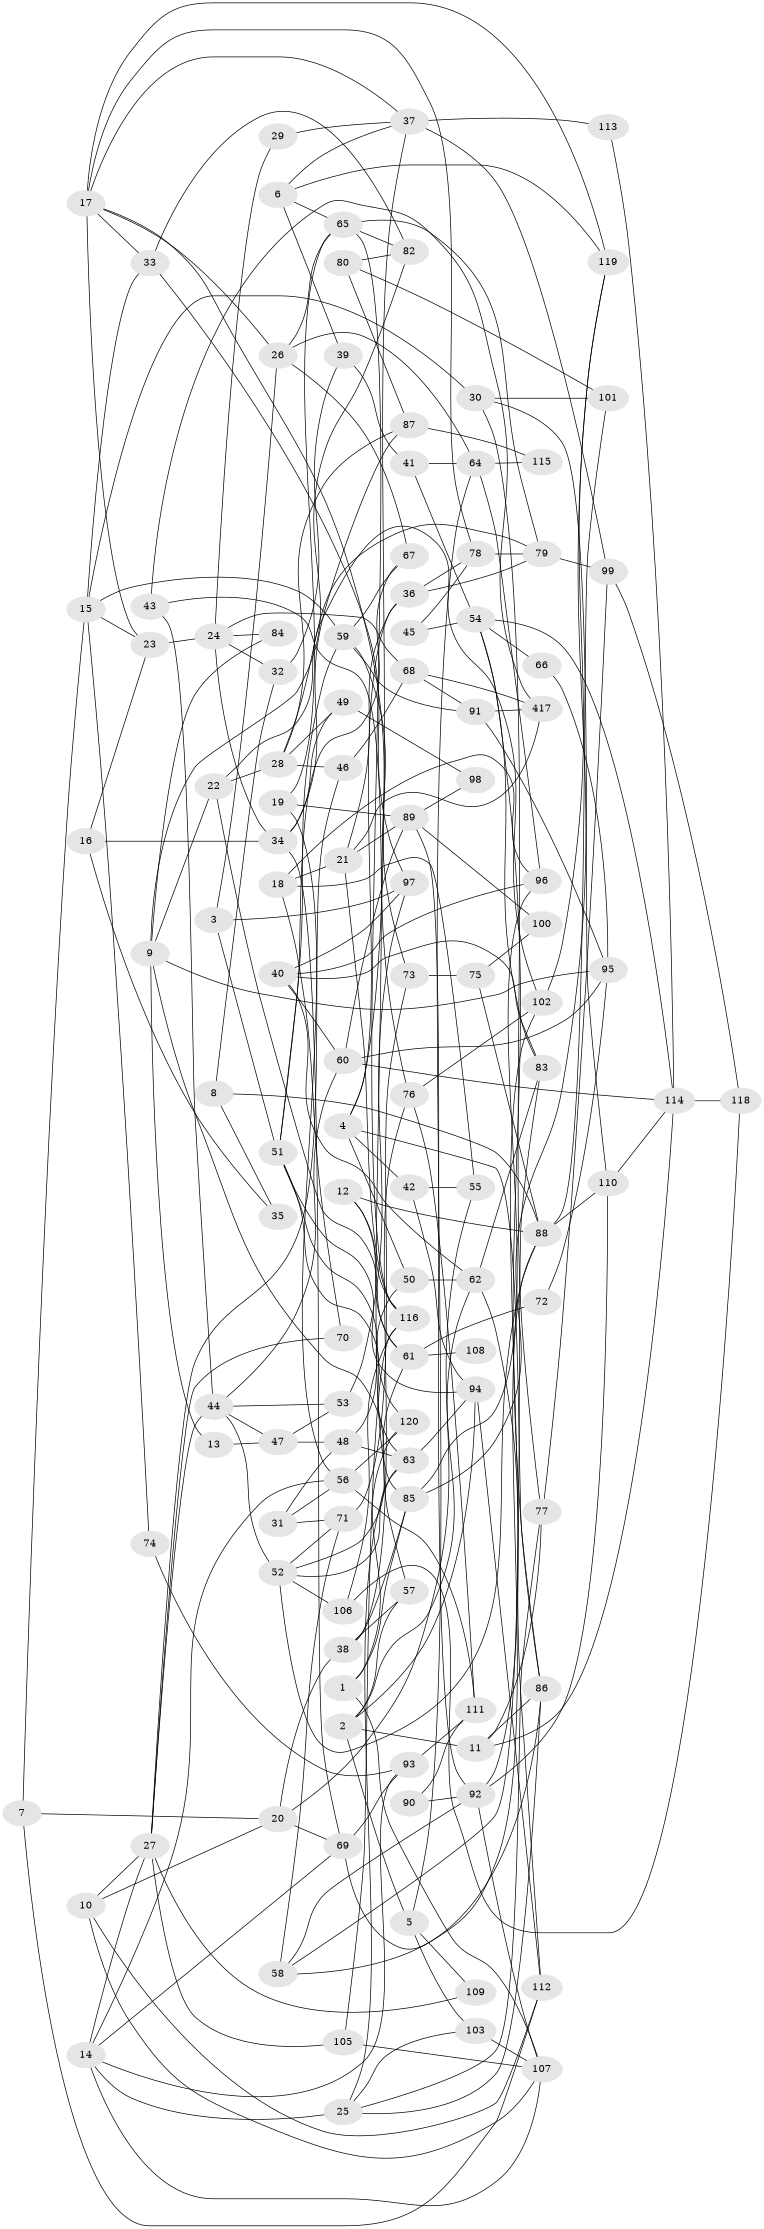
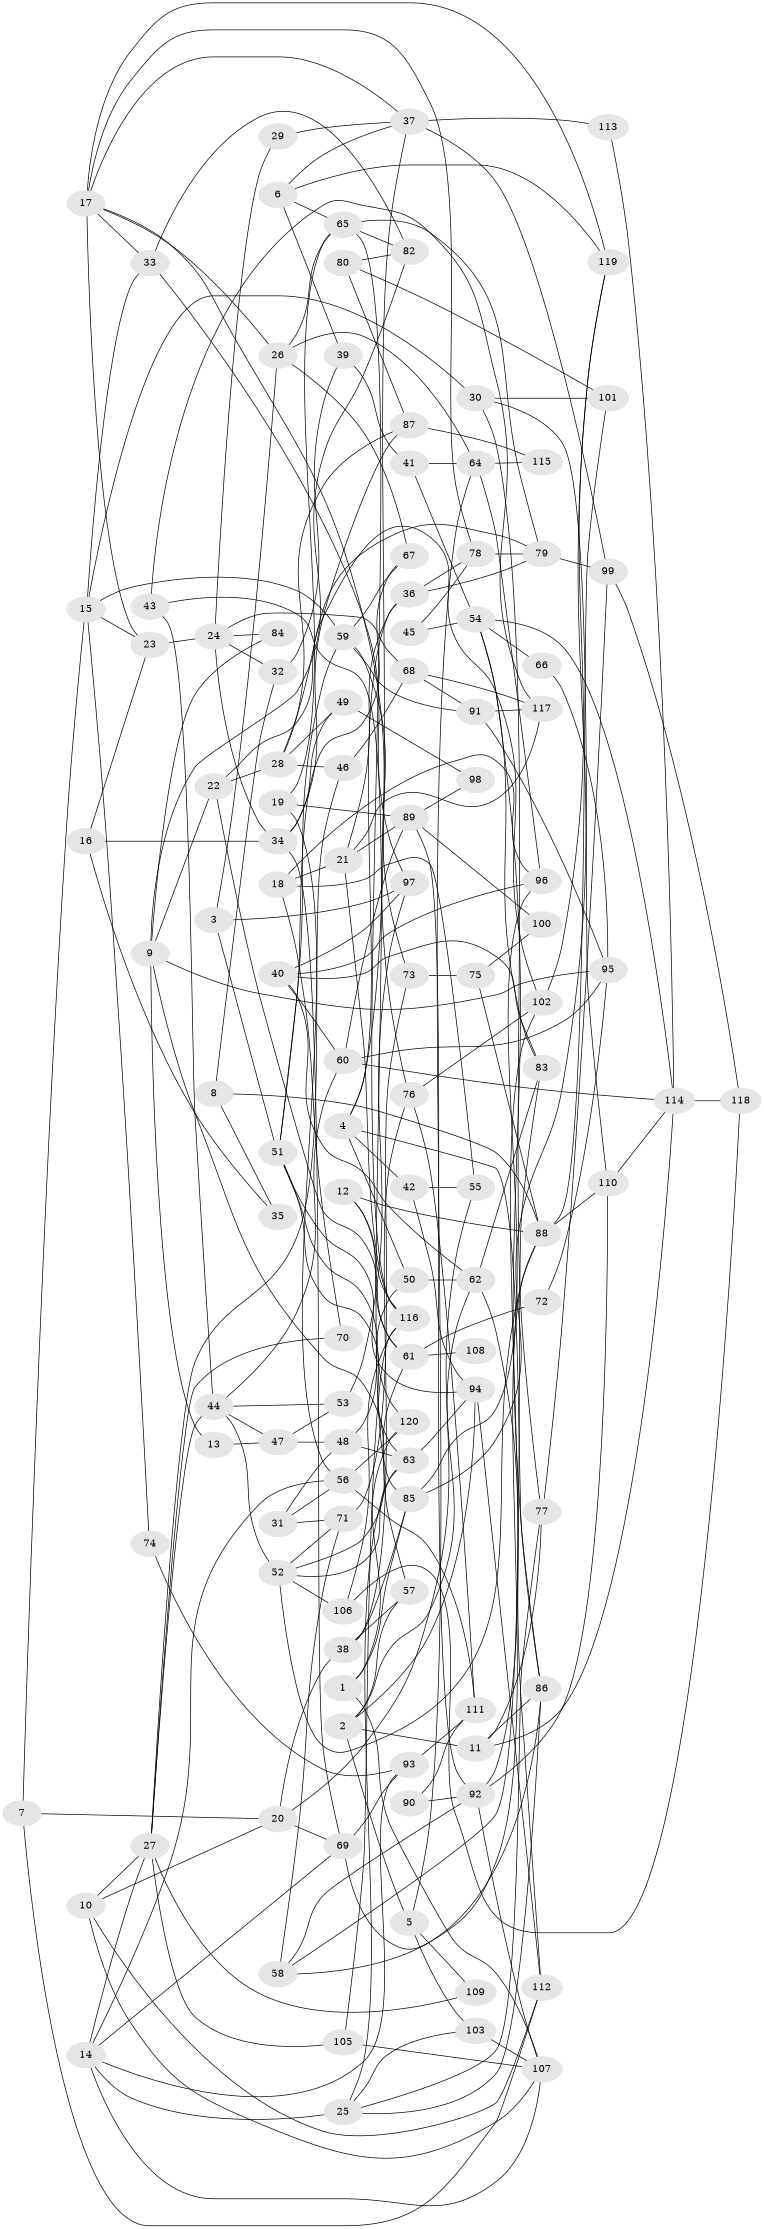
  graph {
    rankdir=LR
    node [color=gray90 style=filled]
    1
    85
    107
    120
    119
    96
    2
    5
    11
    57
    62
    94
    64
    103
    109
    86
    77
    114
    112
    83
    3
    26
    51
    97
    65
    67
    59
    63
    4
    36
    37
    42
    50
    78
    79
    99
    113
    55
    115
    6
    39
    41
    82
    116
    7
    15
    20
    23
    30
    33
    74
    69
    38
    8
    32
    35
    88
    101
    110
    9
    13
    22
    84
    95
    47
    61
    28
    102
    10
    27
    70
    44
    46
    105
    118
    12
    72
    108
    48
    53
    14
    25
    56
    93
    111
    24
    73
    91
    16
    34
    49
    87
    17
    76
    18
    21
    89
-   117 [label=417]
+   117
    19
    98
    92
    100
    29
    68
    60
    52
    31
    71
    54
    40
    66
    43
    106
    45
    58
    75
    80
    90
    1 -- 85
    1 -- 107
    1 -- 120
    85 -- 119
    85 -- 96
    2 -- 5
    2 -- 11
    2 -- 57
    2 -- 62
    2 -- 94
    5 -- 64
    5 -- 103
    5 -- 109
    11 -- 86
    11 -- 77
    11 -- 114
    62 -- 112
    62 -- 83
    94 -- 112
    64 -- 96
    64 -- 115
    103 -- 107
    77 -- 99
    114 -- 118
    3 -- 26
    3 -- 51
    3 -- 97
    26 -- 64
    26 -- 65
    26 -- 67
    51 -- 120
    51 -- 94
    51 -- 67
    51 -- 59
    51 -- 63
    65 -- 79
    65 -- 82
    65 -- 116
    59 -- 67
    59 -- 73
    59 -- 91
    63 -- 94
    4 -- 86
    4 -- 36
    4 -- 37
    4 -- 42
    4 -- 50
    36 -- 78
    36 -- 79
    37 -- 99
    37 -- 113
    42 -- 94
    42 -- 55
    50 -- 62
    78 -- 79
    79 -- 99
    99 -- 118
    113 -- 114
    6 -- 119
    6 -- 65
    6 -- 37
    6 -- 39
    39 -- 41
    41 -- 64
    41 -- 54
    7 -- 112
    7 -- 15
    7 -- 20
    15 -- 59
    15 -- 23
    15 -- 30
    15 -- 33
    15 -- 74
    20 -- 55
    20 -- 69
    20 -- 38
    23 -- 24
    30 -- 77
    30 -- 101
    30 -- 110
    33 -- 97
    33 -- 82
    74 -- 93
    69 -- 86
    69 -- 93
    38 -- 85
    38 -- 57
    38 -- 76
    8 -- 32
    8 -- 35
    8 -- 88
    32 -- 39
    88 -- 101
    88 -- 110
    110 -- 114
    9 -- 57
    9 -- 82
    9 -- 13
    9 -- 22
    9 -- 84
    9 -- 95
    13 -- 47
    22 -- 61
    22 -- 28
    22 -- 102
    47 -- 48
    47 -- 53
    61 -- 72
    61 -- 108
    28 -- 79
    28 -- 46
    28 -- 49
    28 -- 87
    102 -- 119
    10 -- 107
    10 -- 112
    10 -- 20
    10 -- 27
    27 -- 109
    27 -- 70
    27 -- 44
    27 -- 46
    27 -- 105
    44 -- 47
    44 -- 53
    44 -- 60
    44 -- 52
    46 -- 68
    105 -- 107
    105 -- 116
    12 -- 116
    12 -- 88
    12 -- 61
    72 -- 95
    48 -- 63
    48 -- 50
    53 -- 97
    14 -- 107
    14 -- 69
    14 -- 27
    14 -- 25
    14 -- 56
    14 -- 93
    25 -- 103
    25 -- 86
    25 -- 77
    25 -- 63
    56 -- 120
    56 -- 111
    93 -- 111
    24 -- 32
    24 -- 84
    24 -- 34
    24 -- 29
    24 -- 68
    73 -- 75
    91 -- 95
    91 -- 117
    16 -- 23
    16 -- 35
    16 -- 34
    34 -- 69
    34 -- 49
    34 -- 87
    49 -- 98
    87 -- 115
    17 -- 119
    17 -- 26
    17 -- 37
    17 -- 78
    17 -- 23
    17 -- 33
    17 -- 76
    76 -- 102
    76 -- 111
    18 -- 96
    18 -- 55
    18 -- 70
    18 -- 21
    21 -- 36
    21 -- 116
    21 -- 89
    21 -- 117
    89 -- 98
    89 -- 92
    89 -- 100
    19 -- 65
    19 -- 56
    19 -- 89
    92 -- 107
    92 -- 110
    92 -- 102
    29 -- 37
    68 -- 91
    68 -- 117
    60 -- 114
    60 -- 95
    60 -- 89
    52 -- 63
    52 -- 88
    52 -- 61
    52 -- 71
    52 -- 106
    31 -- 48
    31 -- 56
    31 -- 71
    71 -- 73
    54 -- 86
    54 -- 114
    54 -- 83
    54 -- 66
    40 -- 96
    40 -- 62
    40 -- 83
    40 -- 97
    40 -- 60
    66 -- 95
    43 -- 85
    43 -- 44
    43 -- 117
    106 -- 116
    106 -- 118
    45 -- 78
    45 -- 54
    58 -- 83
    58 -- 88
    58 -- 92
    58 -- 71
    75 -- 88
    75 -- 100
    80 -- 82
    80 -- 101
    80 -- 87
    90 -- 111
    90 -- 92
  }
